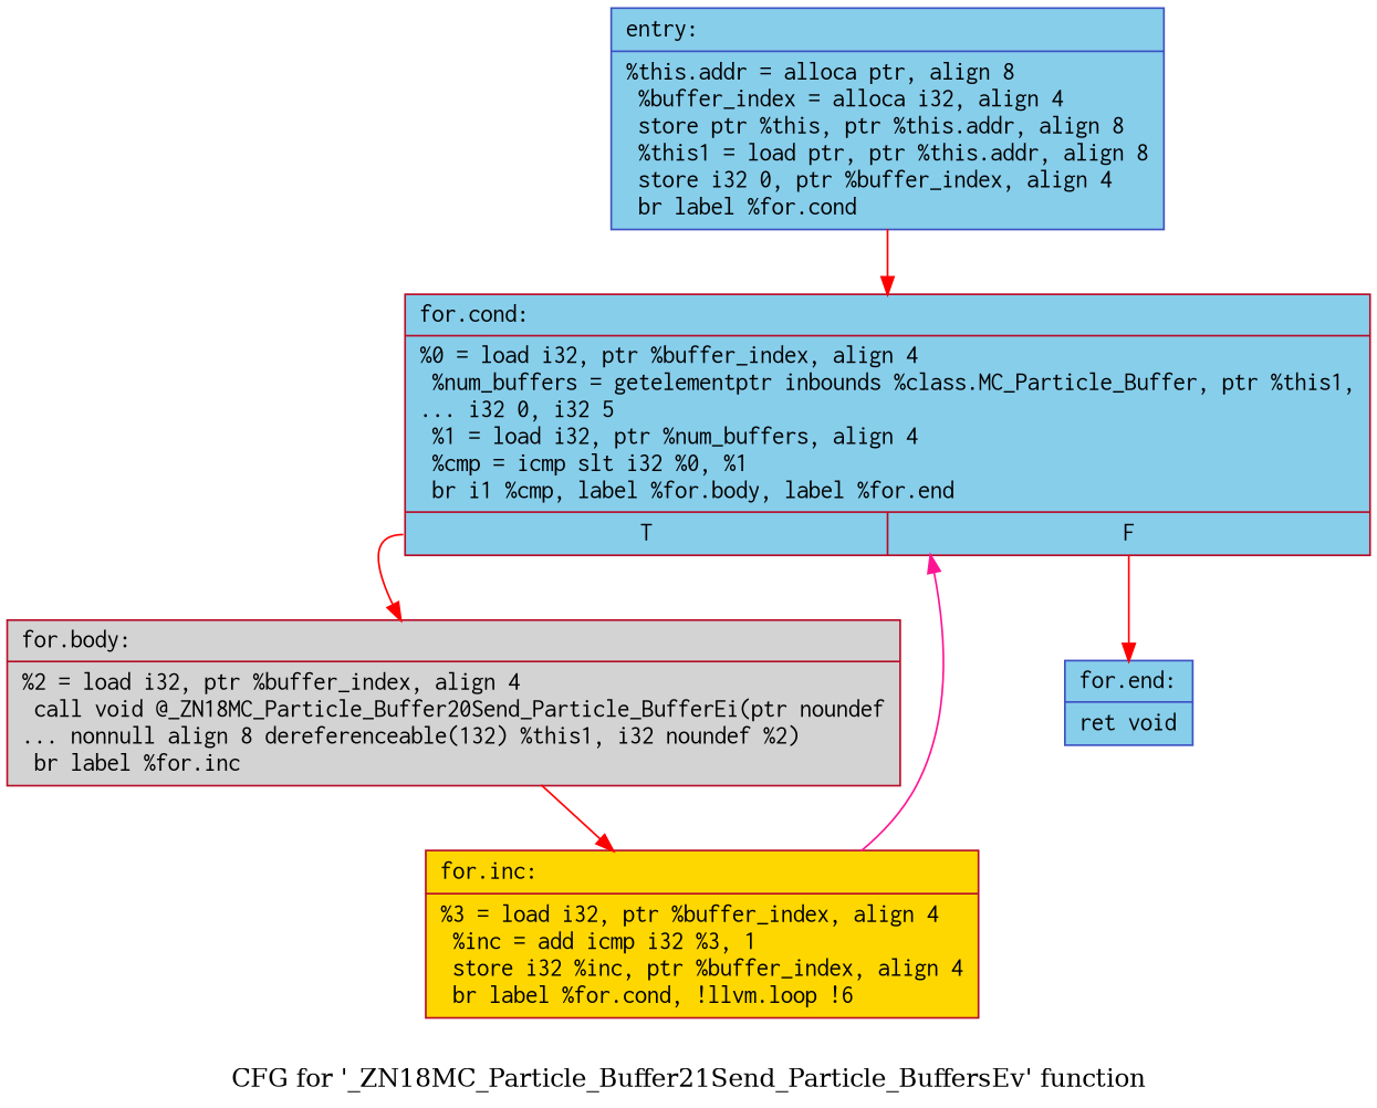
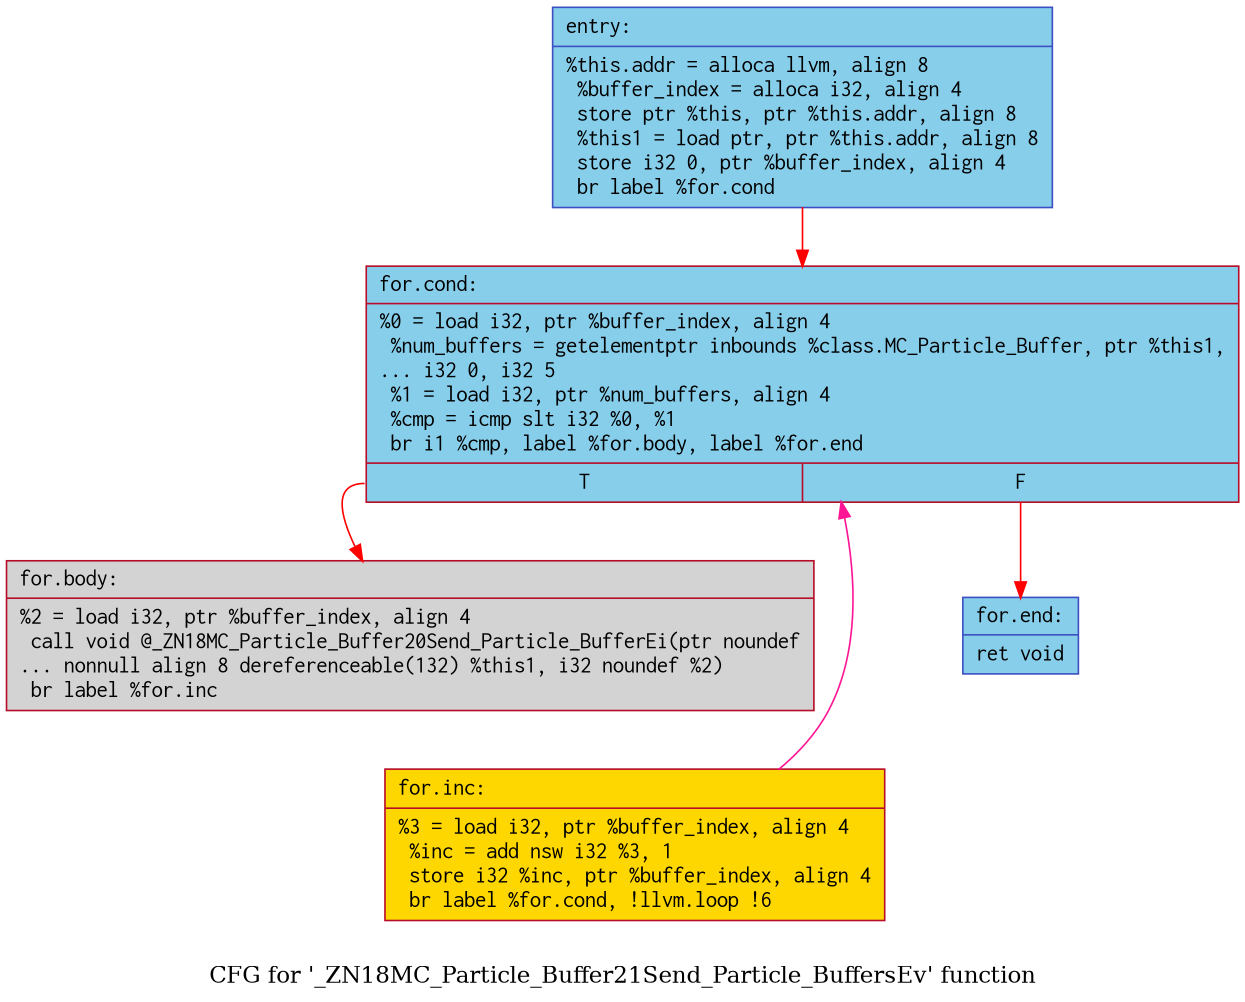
  digraph {
    label="CFG for '_ZN18MC_Particle_Buffer21Send_Particle_BuffersEv' function"
    node [color="#b70d28ff" fillcolor=skyblue fontname=Courier shape=record style=filled]
    edge [color=red]
-   n1 [color="#3d50c3ff" label="{entry:\l|  %this.addr = alloca ptr, align 8\l  %buffer_index = alloca i32, align 4\l  store ptr %this, ptr %this.addr, align 8\l  %this1 = load ptr, ptr %this.addr, align 8\l  store i32 0, ptr %buffer_index, align 4\l  br label %for.cond\l}"]
+   n1 [color="#3d50c3ff" label="{entry:\l|  %this.addr = alloca llvm, align 8\l  %buffer_index = alloca i32, align 4\l  store ptr %this, ptr %this.addr, align 8\l  %this1 = load ptr, ptr %this.addr, align 8\l  store i32 0, ptr %buffer_index, align 4\l  br label %for.cond\l}"]
    n2 [label="{for.cond:\l|  %0 = load i32, ptr %buffer_index, align 4\l  %num_buffers = getelementptr inbounds %class.MC_Particle_Buffer, ptr %this1,\l... i32 0, i32 5\l  %1 = load i32, ptr %num_buffers, align 4\l  %cmp = icmp slt i32 %0, %1\l  br i1 %cmp, label %for.body, label %for.end\l|{<s0>T|<s1>F}}"]
    n3 [fillcolor=lightgrey label="{for.body:\l|  %2 = load i32, ptr %buffer_index, align 4\l  call void @_ZN18MC_Particle_Buffer20Send_Particle_BufferEi(ptr noundef\l... nonnull align 8 dereferenceable(132) %this1, i32 noundef %2)\l  br label %for.inc\l}"]
    n4 [color="#3d50c3ff" label="{for.end:\l|  ret void\l}"]
-   n5 [fillcolor=gold label="{for.inc:\l|  %3 = load i32, ptr %buffer_index, align 4\l  %inc = add icmp i32 %3, 1\l  store i32 %inc, ptr %buffer_index, align 4\l  br label %for.cond, !llvm.loop !6\l}"]
+   n5 [fillcolor=gold label="{for.inc:\l|  %3 = load i32, ptr %buffer_index, align 4\l  %inc = add nsw i32 %3, 1\l  store i32 %inc, ptr %buffer_index, align 4\l  br label %for.cond, !llvm.loop !6\l}"]
    n1 -> n2
    n2 -> n3 [tailport=s0]
    n2 -> n4 [tailport=s1]
-   n3 -> n5
    n5 -> n2 [color=deeppink]
  }
